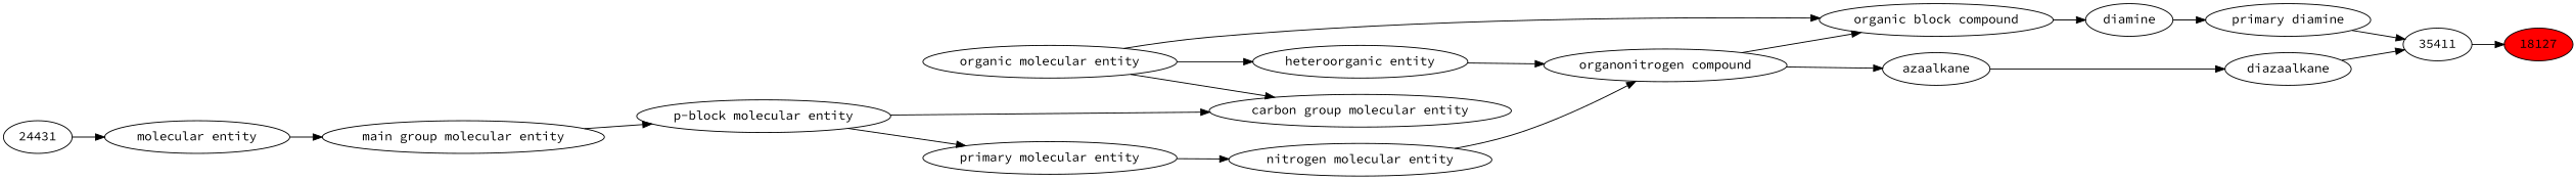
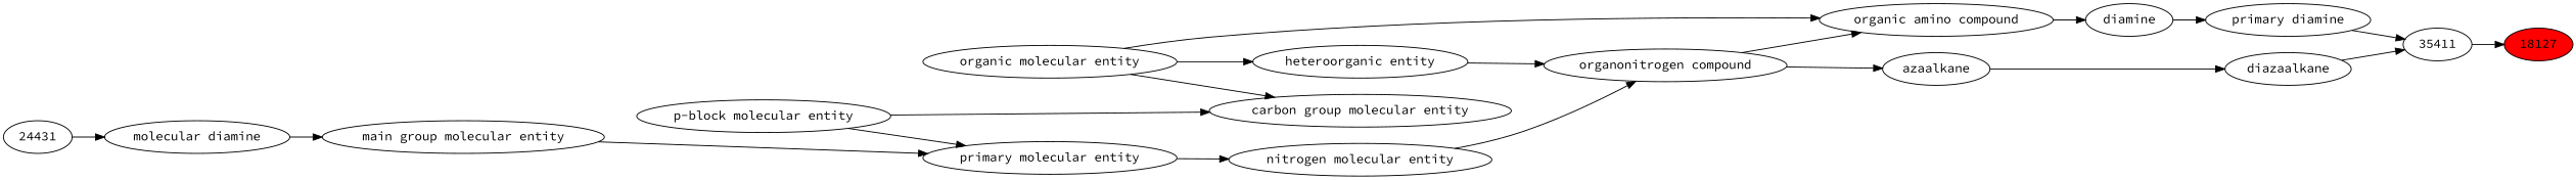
  digraph {
    fontname="Source Code Pro"
    rankdir=LR
    node [fontname="Source Code Pro"]
    edge [fontname="Source Code Pro"]
    n1 [fillcolor=red label=18127 style=filled]
    n2 [label=35411]
    n3 [label="primary diamine"]
    n4 [label=diazaalkane]
    n5 [label=diamine]
    n6 [label=azaalkane]
-   n7 [label="organic block compound"]
+   n7 [label="organic amino compound"]
    n8 [label="organonitrogen compound"]
    n9 [label="organic molecular entity"]
    n10 [label="heteroorganic entity"]
    n11 [label="carbon group molecular entity"]
    n12 [label="nitrogen molecular entity"]
    n13 [label="primary molecular entity"]
    n14 [label="p-block molecular entity"]
    n15 [label="main group molecular entity"]
-   n16 [label="molecular entity"]
+   n16 [label="molecular diamine"]
    n17 [label=24431]
    n2 -> n1
    n3 -> n2
    n4 -> n2
    n5 -> n3
    n6 -> n4
    n7 -> n5
    n8 -> n6
    n8 -> n7
    n9 -> n7
    n9 -> n10
    n9 -> n11
    n10 -> n8
    n12 -> n8
    n13 -> n12
    n14 -> n11
    n14 -> n13
-   n15 -> n14
+   n15 -> n13
    n16 -> n15
    n17 -> n16
  }
